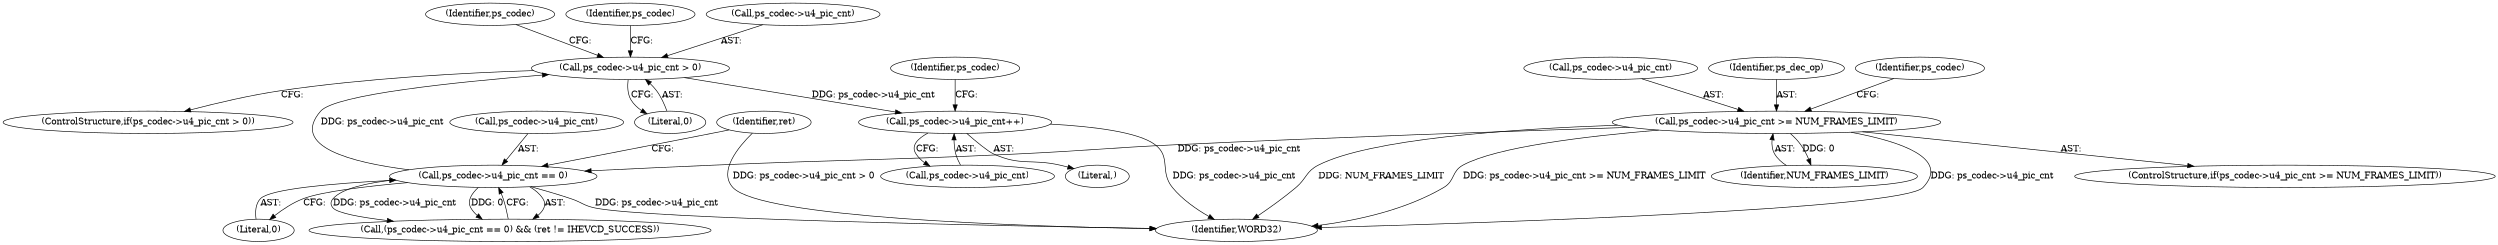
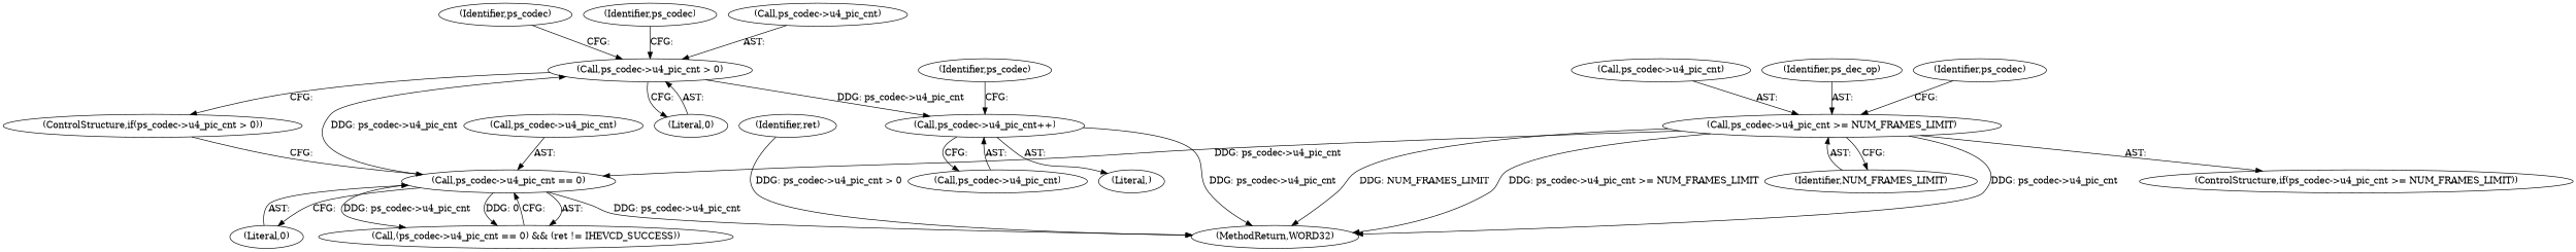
  digraph {
    n1 [label="(Call,ps_codec->u4_pic_cnt > 0)"]
    n2 [label="(Call,ps_codec->u4_pic_cnt++)"]
    n3 [label="(ControlStructure,if(ps_codec->u4_pic_cnt > 0))"]
    n4 [label="(Literal,0)"]
-   n5 [label="(Identifier,WORD32)"]
+   n5 [label="(MethodReturn,WORD32)"]
    n6 [label="(Literal,)"]
    n7 [label="(Call,ps_codec->u4_pic_cnt)"]
    n8 [label="(Call,ps_codec->u4_pic_cnt == 0)"]
    n9 [label="(Call,(ps_codec->u4_pic_cnt == 0) && (ret != IHEVCD_SUCCESS))"]
    n10 [label="(Literal,0)"]
    n11 [label="(Call,ps_codec->u4_pic_cnt >= NUM_FRAMES_LIMIT)"]
    n12 [label="(ControlStructure,if(ps_codec->u4_pic_cnt >= NUM_FRAMES_LIMIT))"]
    n13 [label="(Identifier,NUM_FRAMES_LIMIT)"]
    n14 [label="(Call,ps_codec->u4_pic_cnt)"]
    n15 [label="(Call,ps_codec->u4_pic_cnt)"]
    n16 [label="(Identifier,ps_codec)"]
    n17 [label="(Identifier,ps_codec)"]
    n18 [label="(Identifier,ps_codec)"]
    n19 [label="(Identifier,ps_dec_op)"]
    n20 [label="(Call,ps_codec->u4_pic_cnt)"]
    n21 [label="(Identifier,ps_codec)"]
    n22 [label="(Identifier,ret)"]
    n1 -> n2 [label="DDG: ps_codec->u4_pic_cnt"]
    n1 -> n3 [label="CFG: "]
    n1 -> n4 [label="CFG: "]
    n2 -> n5 [label="DDG: ps_codec->u4_pic_cnt"]
    n2 -> n6 [label="AST: "]
    n2 -> n7 [label="CFG: "]
    n4 -> n1 [label="AST: "]
    n7 -> n2 [label="AST: "]
    n8 -> n1 [label="DDG: ps_codec->u4_pic_cnt"]
    n8 -> n5 [label="DDG: ps_codec->u4_pic_cnt"]
    n8 -> n9 [label="AST: "]
    n8 -> n9 [label="DDG: ps_codec->u4_pic_cnt"]
    n8 -> n9 [label="DDG: 0"]
    n8 -> n10 [label="CFG: "]
    n9 -> n8 [label="CFG: "]
    n10 -> n8 [label="AST: "]
    n11 -> n5 [label="DDG: NUM_FRAMES_LIMIT"]
    n11 -> n5 [label="DDG: ps_codec->u4_pic_cnt >= NUM_FRAMES_LIMIT"]
    n11 -> n5 [label="DDG: ps_codec->u4_pic_cnt"]
    n11 -> n8 [label="DDG: ps_codec->u4_pic_cnt"]
    n11 -> n12 [label="AST: "]
-   n11 -> n13 [label="DDG: 0"]
+   n11 -> n13 [label="CFG: "]
    n13 -> n11 [label="AST: "]
    n14 -> n11 [label="AST: "]
    n15 -> n8 [label="AST: "]
    n16 -> n1 [label="CFG: "]
    n17 -> n1 [label="CFG: "]
    n18 -> n2 [label="CFG: "]
    n19 -> n11 [label="AST: "]
    n20 -> n1 [label="AST: "]
    n21 -> n11 [label="CFG: "]
    n22 -> n5 [label="DDG: ps_codec->u4_pic_cnt > 0"]
-   n22 -> n8 [label="CFG: "]
+   n3 -> n8 [label="CFG: "]
  }
